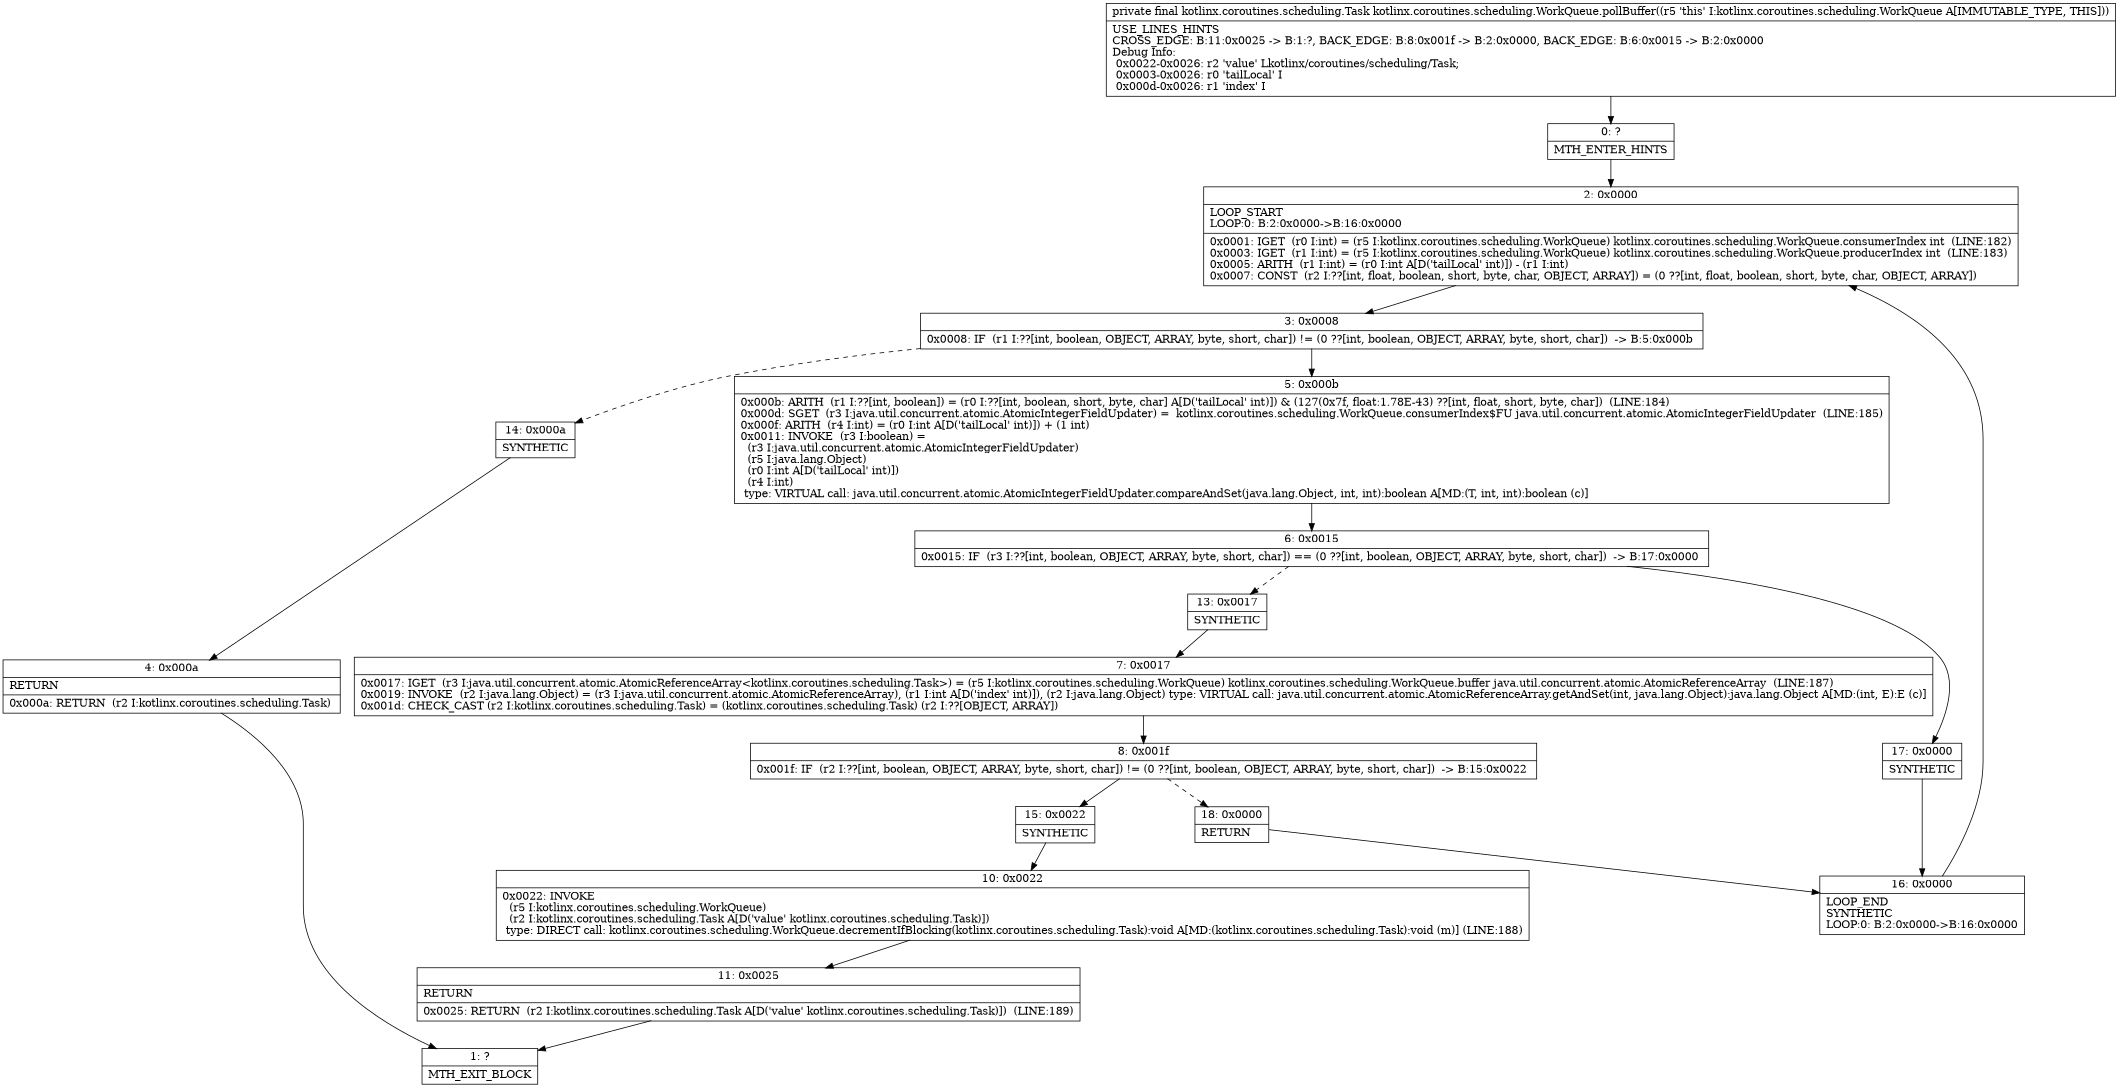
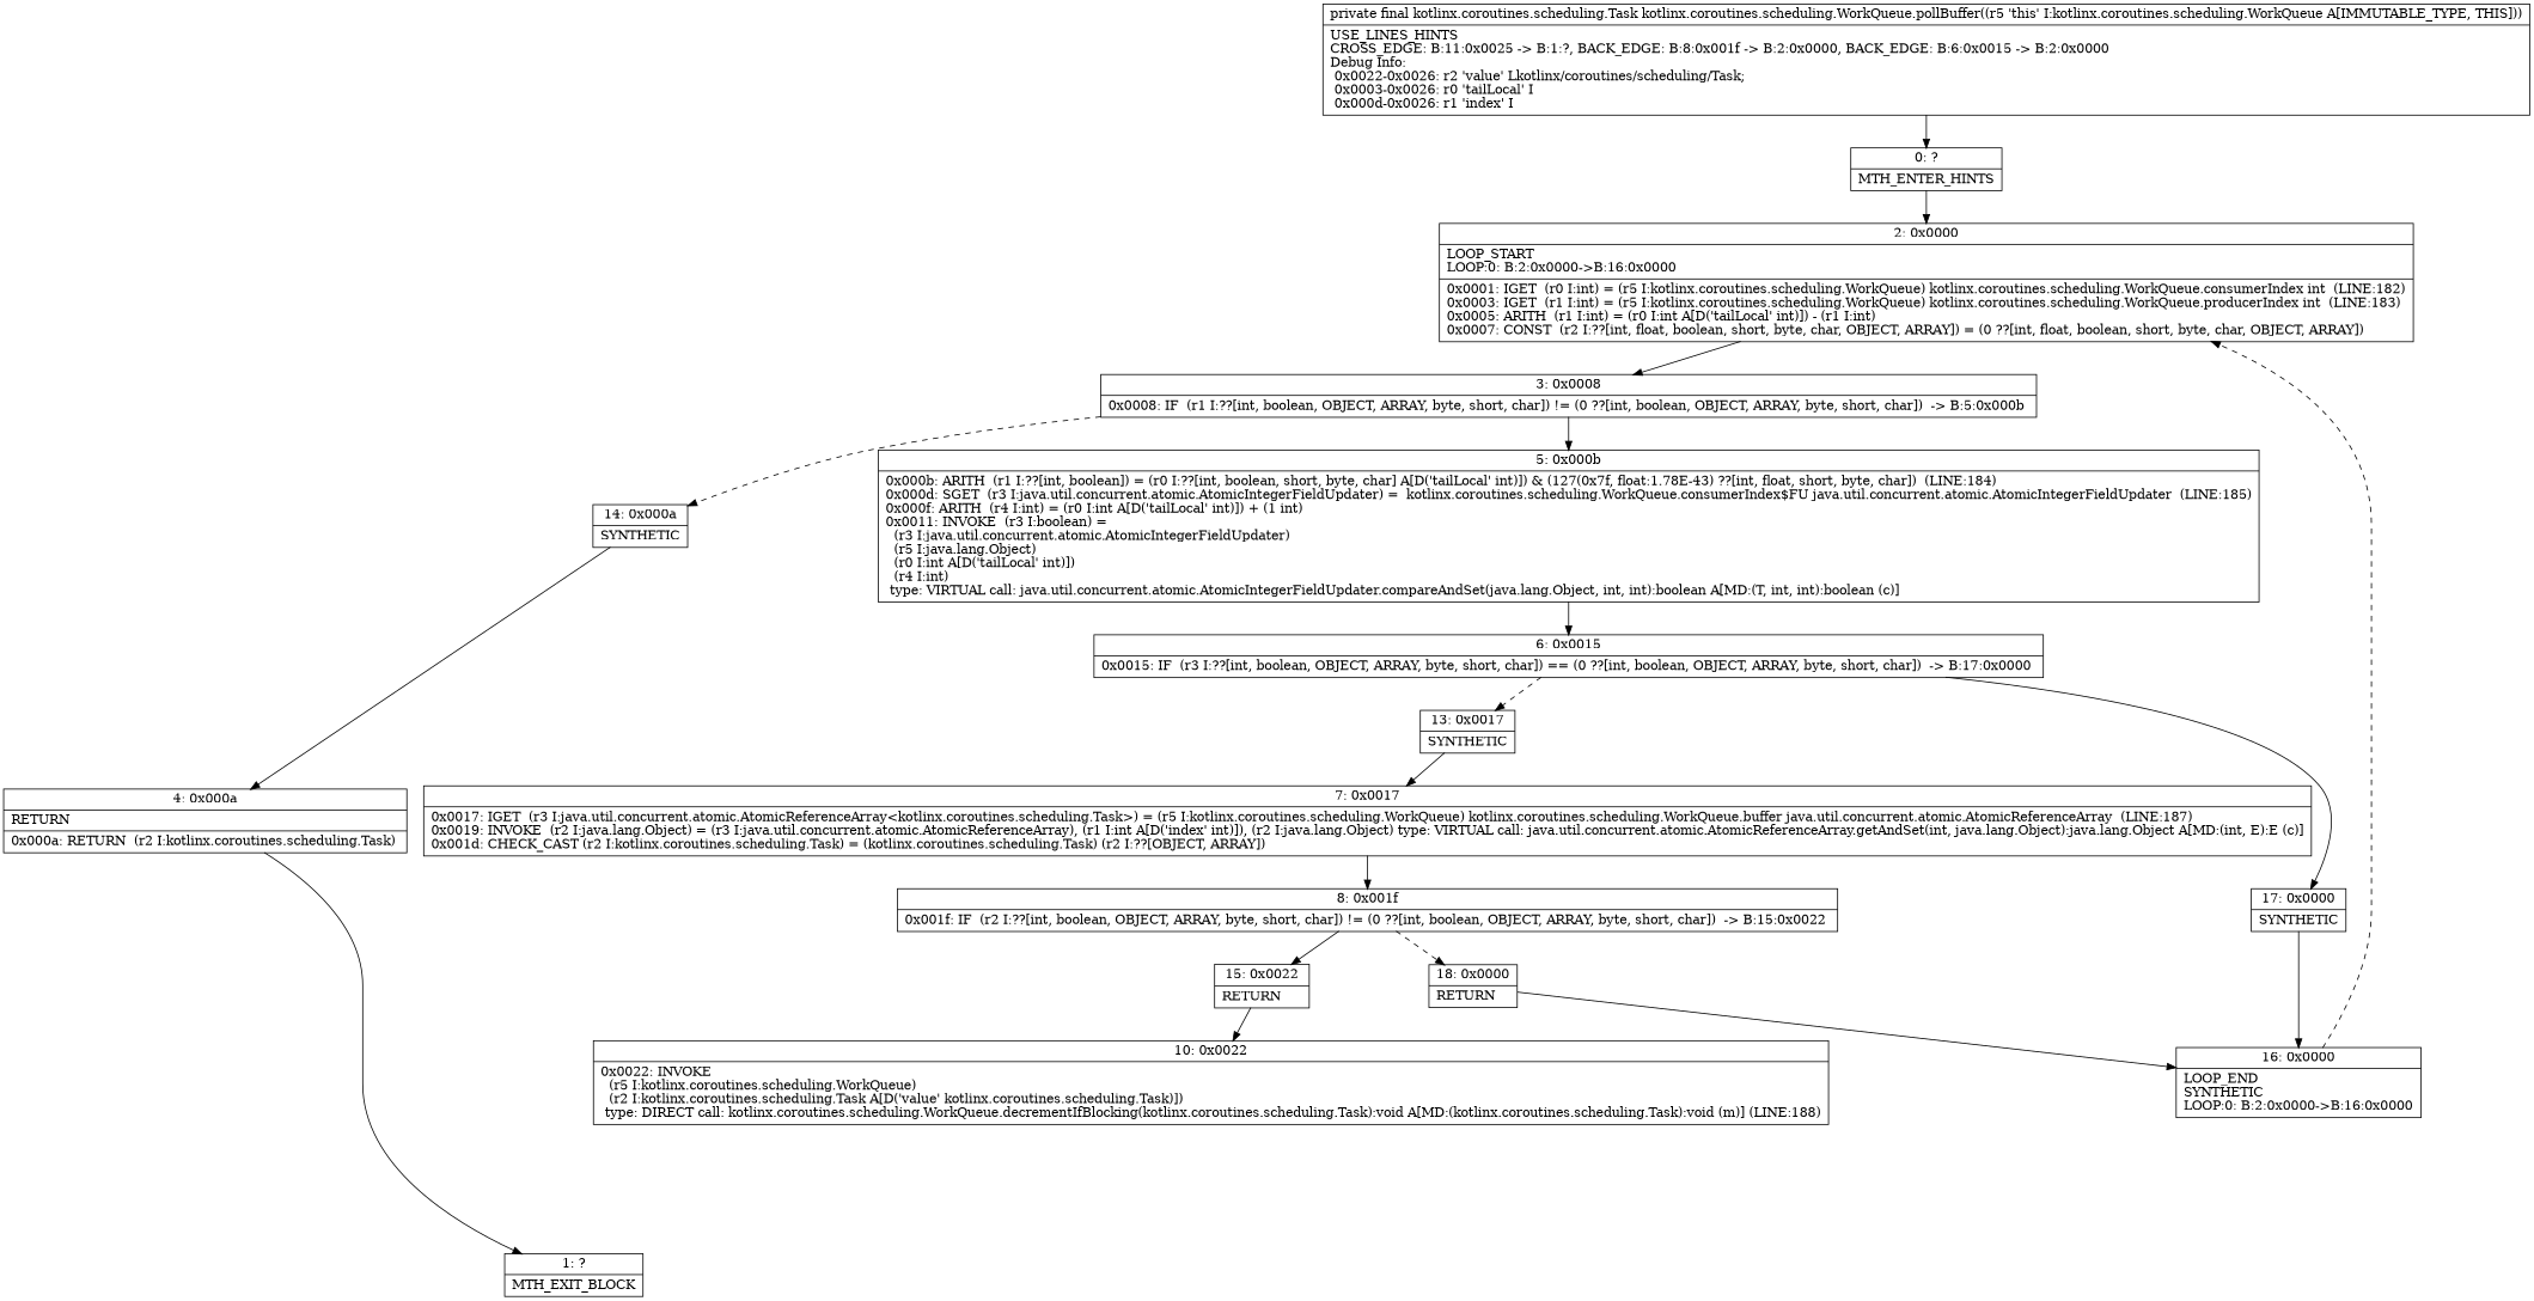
  digraph {
    node [shape=record]
    n1 [label="{0\:\ ?|MTH_ENTER_HINTS\l}"]
    n2 [label="{2\:\ 0x0000|LOOP_START\lLOOP:0: B:2:0x0000\-\>B:16:0x0000\l|0x0001: IGET  (r0 I:int) = (r5 I:kotlinx.coroutines.scheduling.WorkQueue) kotlinx.coroutines.scheduling.WorkQueue.consumerIndex int  (LINE:182)\l0x0003: IGET  (r1 I:int) = (r5 I:kotlinx.coroutines.scheduling.WorkQueue) kotlinx.coroutines.scheduling.WorkQueue.producerIndex int  (LINE:183)\l0x0005: ARITH  (r1 I:int) = (r0 I:int A[D('tailLocal' int)]) \- (r1 I:int) \l0x0007: CONST  (r2 I:??[int, float, boolean, short, byte, char, OBJECT, ARRAY]) = (0 ??[int, float, boolean, short, byte, char, OBJECT, ARRAY]) \l}"]
    n3 [label="{3\:\ 0x0008|0x0008: IF  (r1 I:??[int, boolean, OBJECT, ARRAY, byte, short, char]) != (0 ??[int, boolean, OBJECT, ARRAY, byte, short, char])  \-\> B:5:0x000b \l}"]
    n4 [label="{5\:\ 0x000b|0x000b: ARITH  (r1 I:??[int, boolean]) = (r0 I:??[int, boolean, short, byte, char] A[D('tailLocal' int)]) & (127(0x7f, float:1.78E\-43) ??[int, float, short, byte, char])  (LINE:184)\l0x000d: SGET  (r3 I:java.util.concurrent.atomic.AtomicIntegerFieldUpdater) =  kotlinx.coroutines.scheduling.WorkQueue.consumerIndex$FU java.util.concurrent.atomic.AtomicIntegerFieldUpdater  (LINE:185)\l0x000f: ARITH  (r4 I:int) = (r0 I:int A[D('tailLocal' int)]) + (1 int) \l0x0011: INVOKE  (r3 I:boolean) = \l  (r3 I:java.util.concurrent.atomic.AtomicIntegerFieldUpdater)\l  (r5 I:java.lang.Object)\l  (r0 I:int A[D('tailLocal' int)])\l  (r4 I:int)\l type: VIRTUAL call: java.util.concurrent.atomic.AtomicIntegerFieldUpdater.compareAndSet(java.lang.Object, int, int):boolean A[MD:(T, int, int):boolean (c)]\l}"]
    n5 [label="{14\:\ 0x000a|SYNTHETIC\l}"]
    n6 [label="{6\:\ 0x0015|0x0015: IF  (r3 I:??[int, boolean, OBJECT, ARRAY, byte, short, char]) == (0 ??[int, boolean, OBJECT, ARRAY, byte, short, char])  \-\> B:17:0x0000 \l}"]
    n7 [label="{4\:\ 0x000a|RETURN\l|0x000a: RETURN  (r2 I:kotlinx.coroutines.scheduling.Task) \l}"]
    n8 [label="{13\:\ 0x0017|SYNTHETIC\l}"]
    n9 [label="{17\:\ 0x0000|SYNTHETIC\l}"]
    n10 [label="{7\:\ 0x0017|0x0017: IGET  (r3 I:java.util.concurrent.atomic.AtomicReferenceArray\<kotlinx.coroutines.scheduling.Task\>) = (r5 I:kotlinx.coroutines.scheduling.WorkQueue) kotlinx.coroutines.scheduling.WorkQueue.buffer java.util.concurrent.atomic.AtomicReferenceArray  (LINE:187)\l0x0019: INVOKE  (r2 I:java.lang.Object) = (r3 I:java.util.concurrent.atomic.AtomicReferenceArray), (r1 I:int A[D('index' int)]), (r2 I:java.lang.Object) type: VIRTUAL call: java.util.concurrent.atomic.AtomicReferenceArray.getAndSet(int, java.lang.Object):java.lang.Object A[MD:(int, E):E (c)]\l0x001d: CHECK_CAST (r2 I:kotlinx.coroutines.scheduling.Task) = (kotlinx.coroutines.scheduling.Task) (r2 I:??[OBJECT, ARRAY]) \l}"]
    n11 [label="{16\:\ 0x0000|LOOP_END\lSYNTHETIC\lLOOP:0: B:2:0x0000\-\>B:16:0x0000\l}"]
    n12 [label="{8\:\ 0x001f|0x001f: IF  (r2 I:??[int, boolean, OBJECT, ARRAY, byte, short, char]) != (0 ??[int, boolean, OBJECT, ARRAY, byte, short, char])  \-\> B:15:0x0022 \l}"]
-   n13 [label="{15\:\ 0x0022|SYNTHETIC\l}"]
+   n13 [label="{15\:\ 0x0022|RETURN\l}"]
    n14 [label="{18\:\ 0x0000|RETURN\l}"]
    n15 [label="{10\:\ 0x0022|0x0022: INVOKE  \l  (r5 I:kotlinx.coroutines.scheduling.WorkQueue)\l  (r2 I:kotlinx.coroutines.scheduling.Task A[D('value' kotlinx.coroutines.scheduling.Task)])\l type: DIRECT call: kotlinx.coroutines.scheduling.WorkQueue.decrementIfBlocking(kotlinx.coroutines.scheduling.Task):void A[MD:(kotlinx.coroutines.scheduling.Task):void (m)] (LINE:188)\l}"]
-   n16 [label="{11\:\ 0x0025|RETURN\l|0x0025: RETURN  (r2 I:kotlinx.coroutines.scheduling.Task A[D('value' kotlinx.coroutines.scheduling.Task)])  (LINE:189)\l}"]
    n17 [label="{1\:\ ?|MTH_EXIT_BLOCK\l}"]
    n18 [label="{private final kotlinx.coroutines.scheduling.Task kotlinx.coroutines.scheduling.WorkQueue.pollBuffer((r5 'this' I:kotlinx.coroutines.scheduling.WorkQueue A[IMMUTABLE_TYPE, THIS]))  | USE_LINES_HINTS\lCROSS_EDGE: B:11:0x0025 \-\> B:1:?, BACK_EDGE: B:8:0x001f \-\> B:2:0x0000, BACK_EDGE: B:6:0x0015 \-\> B:2:0x0000\lDebug Info:\l  0x0022\-0x0026: r2 'value' Lkotlinx\/coroutines\/scheduling\/Task;\l  0x0003\-0x0026: r0 'tailLocal' I\l  0x000d\-0x0026: r1 'index' I\l}"]
    n1 -> n2
    n2 -> n3
    n3 -> n4
    n3 -> n5 [style=dashed]
    n4 -> n6
    n5 -> n7
    n6 -> n8 [style=dashed]
    n6 -> n9
    n7 -> n17
    n8 -> n10
    n9 -> n11
    n10 -> n12
-   n11 -> n2
+   n11 -> n2 [style=dashed]
    n12 -> n13
    n12 -> n14 [style=dashed]
    n13 -> n15
    n14 -> n11
-   n15 -> n16
-   n16 -> n17
    n18 -> n1
  }
